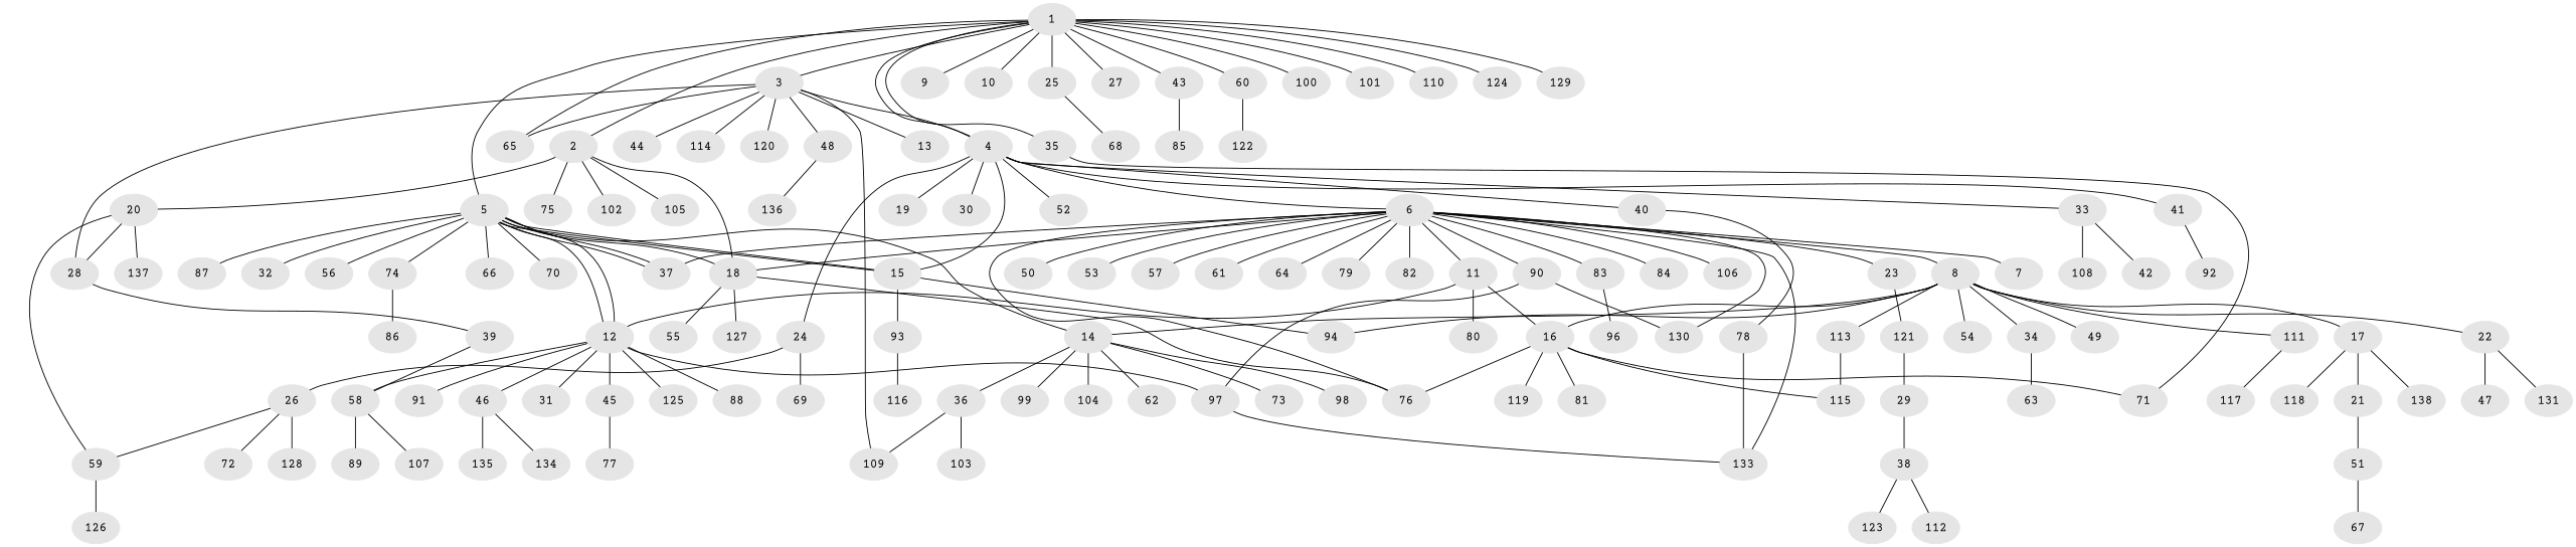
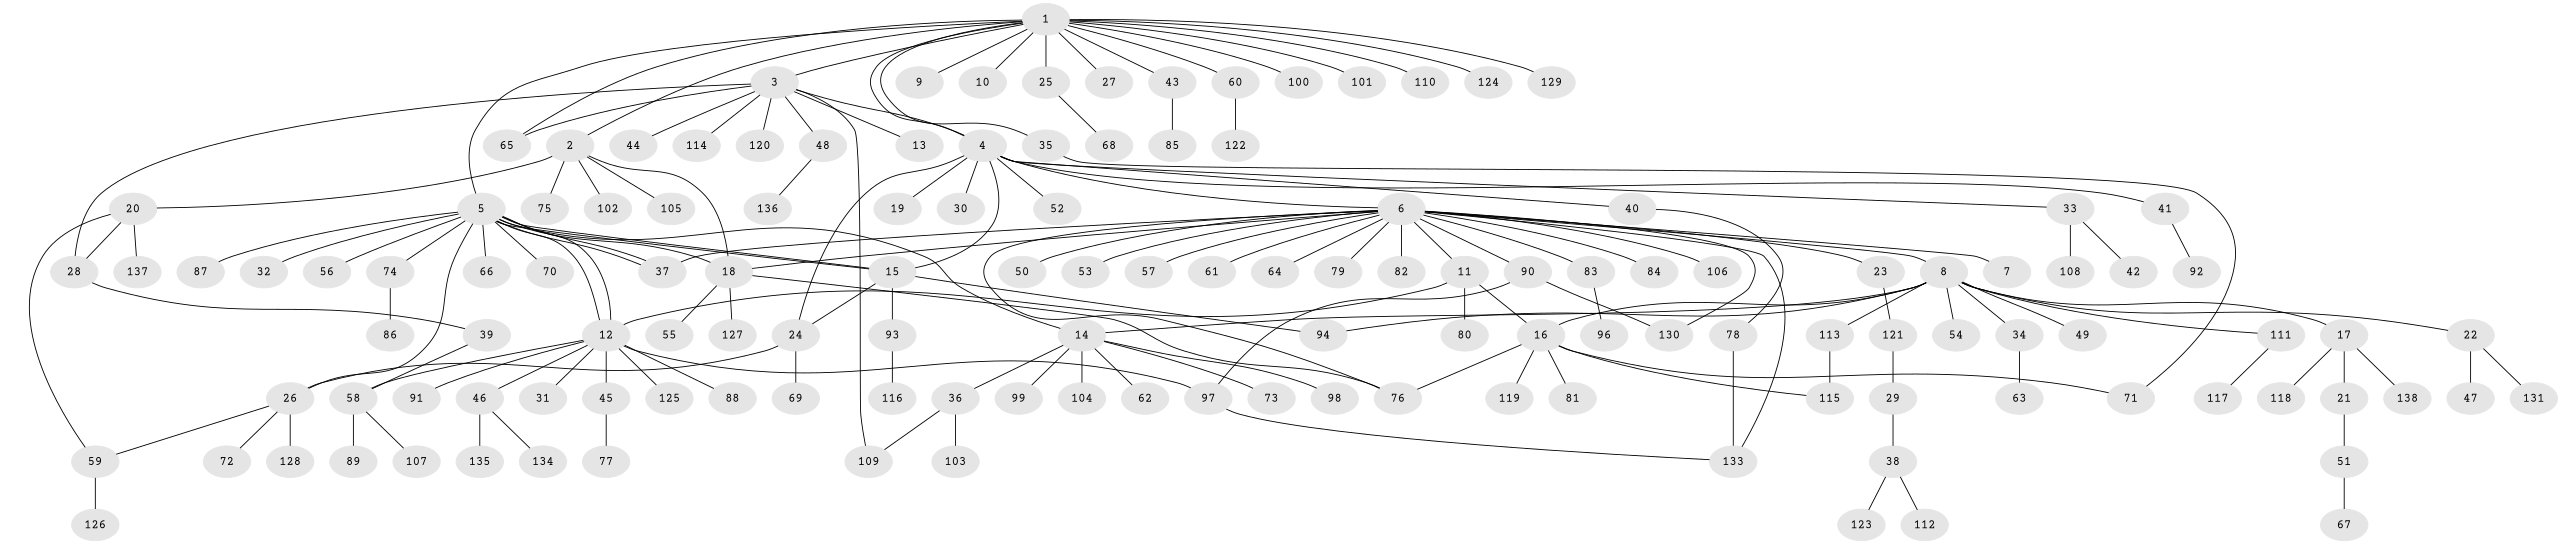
  graph {
    fontname="Courier Prime"
    node [color=gray90 fontname="Courier Prime" style=filled]
    edge [fontname="Courier Prime"]
    1
    2
    3
    4
    5
    9
    10
    25
    27
    35
    43
    60
    65
    100
    101
    110
    124
    129
    18
    20
    75
    102
    105
    13
    28
    44
    48
    109
    114
    120
    6
    15
    19
    24
    30
    33
    40
    41
    52
    12
    14
    26
    32
    37
    56
    66
    70
    74
    87
    68
    71
    85
    122
    76
    55
    127
    59
    137
    39
    136
    7
    8
    11
    23
    50
    53
    57
    61
    64
    79
    82
    83
    84
    90
    106
    130
    133
    94
    93
    69
    42
    108
    78
    92
    31
    45
    46
    58
    88
    91
    97
    125
    36
    62
    73
    98
    99
    104
    72
    128
    86
    16
    17
    22
    34
    49
    54
    111
    113
    80
    121
    96
    81
    115
    119
    21
    118
    138
    47
    131
    63
    117
    77
    134
    135
    89
    107
    103
    116
    51
    126
    67
    29
    38
    112
    123
    1 -- 2
    1 -- 3
    1 -- 4
    1 -- 5
    1 -- 9
    1 -- 10
    1 -- 25
    1 -- 27
    1 -- 35
    1 -- 43
    1 -- 60
    1 -- 65
    1 -- 100
    1 -- 101
    1 -- 110
    1 -- 124
    1 -- 129
    2 -- 18
    2 -- 20
    2 -- 75
    2 -- 102
    2 -- 105
    3 -- 4
    3 -- 65
    3 -- 13
    3 -- 28
    3 -- 44
    3 -- 48
    3 -- 109
    3 -- 114
    3 -- 120
    4 -- 6
    4 -- 15
    4 -- 19
    4 -- 24
    4 -- 30
    4 -- 33
    4 -- 40
    4 -- 41
    4 -- 52
    5 -- 18
    5 -- 15
    5 -- 15
    5 -- 12
    5 -- 12
    5 -- 14
+   5 -- 26
    5 -- 32
    5 -- 37
    5 -- 37
    5 -- 56
    5 -- 66
    5 -- 70
    5 -- 74
    5 -- 87
    25 -- 68
    35 -- 71
    43 -- 85
    60 -- 122
    18 -- 76
    18 -- 55
    18 -- 127
    20 -- 28
    20 -- 59
    20 -- 137
    28 -- 39
    48 -- 136
    6 -- 18
    6 -- 37
    6 -- 76
    6 -- 7
    6 -- 8
    6 -- 11
    6 -- 23
    6 -- 50
    6 -- 53
    6 -- 57
    6 -- 61
    6 -- 64
    6 -- 79
    6 -- 82
    6 -- 83
    6 -- 84
    6 -- 90
    6 -- 106
    6 -- 130
    6 -- 133
+   15 -- 24
    15 -- 94
    15 -- 93
    24 -- 26
    24 -- 69
    33 -- 42
    33 -- 108
    40 -- 78
    41 -- 92
    12 -- 31
    12 -- 45
    12 -- 46
    12 -- 58
    12 -- 88
    12 -- 91
    12 -- 97
    12 -- 125
    14 -- 36
    14 -- 62
    14 -- 73
    14 -- 98
    14 -- 99
    14 -- 104
    26 -- 59
    26 -- 72
    26 -- 128
    74 -- 86
    59 -- 126
    39 -- 58
    8 -- 14
    8 -- 94
    8 -- 16
    8 -- 17
    8 -- 22
    8 -- 34
    8 -- 49
    8 -- 54
    8 -- 111
    8 -- 113
    11 -- 12
    11 -- 16
    11 -- 80
    23 -- 121
    83 -- 96
    90 -- 130
    90 -- 97
    93 -- 116
    78 -- 133
    45 -- 77
    46 -- 134
    46 -- 135
    58 -- 89
    58 -- 107
    97 -- 133
    36 -- 109
    36 -- 103
    16 -- 71
    16 -- 76
    16 -- 81
    16 -- 115
    16 -- 119
    17 -- 21
    17 -- 118
    17 -- 138
    22 -- 47
    22 -- 131
    34 -- 63
    111 -- 117
    113 -- 115
    121 -- 29
    21 -- 51
    51 -- 67
    29 -- 38
    38 -- 112
    38 -- 123
  }
